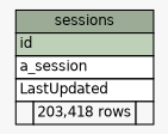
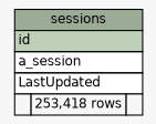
  digraph {
    bgcolor="#f7f7f7"
    fontname=Helvetica
    fontsize=11
    nodesep=0.18
    rankdir=RL
    ranksep=0.46
-   n1 [fontname=Helvetica fontsize=11 label=<     <TABLE BORDER="0" CELLBORDER="1" CELLSPACING="0" BGCOLOR="#ffffff">       <TR><TD COLSPAN="3" BGCOLOR="#9bab96" ALIGN="CENTER">sessions</TD></TR>       <TR><TD PORT="id" COLSPAN="3" BGCOLOR="#bed1b8" ALIGN="LEFT">id</TD></TR>       <TR><TD PORT="a_session" COLSPAN="3" ALIGN="LEFT">a_session</TD></TR>       <TR><TD PORT="LastUpdated" COLSPAN="3" ALIGN="LEFT">LastUpdated</TD></TR>       <TR><TD ALIGN="LEFT" BGCOLOR="#f7f7f7">  </TD><TD ALIGN="RIGHT" BGCOLOR="#f7f7f7">203,418 rows</TD><TD ALIGN="RIGHT" BGCOLOR="#f7f7f7">  </TD></TR>     </TABLE>> shape=plaintext]
+   n1 [fontname=Helvetica fontsize=11 label=<     <TABLE BORDER="0" CELLBORDER="1" CELLSPACING="0" BGCOLOR="#ffffff">       <TR><TD COLSPAN="3" BGCOLOR="#9bab96" ALIGN="CENTER">sessions</TD></TR>       <TR><TD PORT="id" COLSPAN="3" BGCOLOR="#bed1b8" ALIGN="LEFT">id</TD></TR>       <TR><TD PORT="a_session" COLSPAN="3" ALIGN="LEFT">a_session</TD></TR>       <TR><TD PORT="LastUpdated" COLSPAN="3" ALIGN="LEFT">LastUpdated</TD></TR>       <TR><TD ALIGN="LEFT" BGCOLOR="#f7f7f7">  </TD><TD ALIGN="RIGHT" BGCOLOR="#f7f7f7">253,418 rows</TD><TD ALIGN="RIGHT" BGCOLOR="#f7f7f7">  </TD></TR>     </TABLE>> shape=plaintext]
  }
